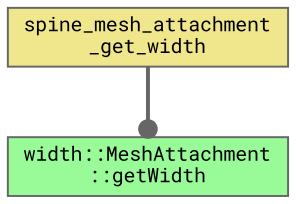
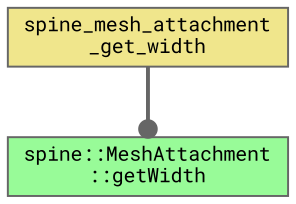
  digraph {
    rankdir=TB
    fontname="Roboto Mono"
    node [fontname="Roboto Mono" fontsize=10 shape=box style=filled]
    n1 [color=gray40 fillcolor=khaki fontcolor=black height=0.2 label="spine_mesh_attachment\l_get_width" width=0.4]
-   n2 [color=grey40 fillcolor=palegreen height=0.2 label="width::MeshAttachment\l::getWidth" width=0.4]
+   n2 [color=grey40 fillcolor=palegreen height=0.2 label="spine::MeshAttachment\l::getWidth" width=0.4]
    n1 -> n2 [color=gray40 fontname="Roboto Mono" fontsize=10 labelfontname=Helvetica labelfontsize=10 style=bold arrowhead=dot]
  }
